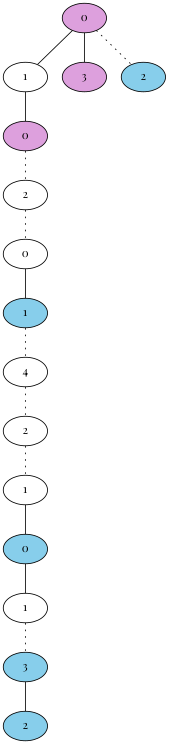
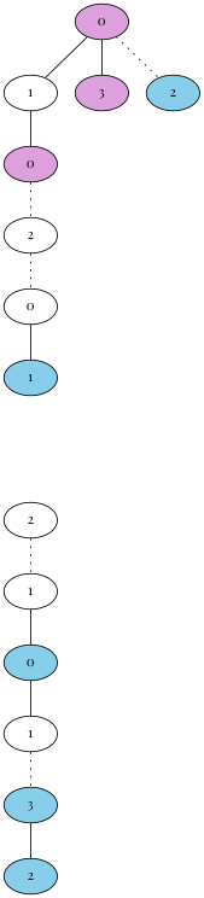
  graph {
    fontname="Playfair Display"
    node [style=filled fillcolor=white fontname="Playfair Display"]
    edge [fontname="Playfair Display"]
    n1 [label=0 fillcolor=plum]
    n2 [label=1]
    n3 [label=3 fillcolor=plum]
    n4 [label=2 fillcolor=skyblue]
    n5 [label=0 fillcolor=plum]
    n6 [label=2]
    n7 [label=0]
    n8 [label=1 fillcolor=skyblue]
-   n9 [label=4]
    n10 [label=2]
    n11 [label=1]
    n12 [label=0 fillcolor=skyblue]
    n13 [label=1]
    n14 [label=3 fillcolor=skyblue]
    n15 [label=2 fillcolor=skyblue]
    n1 -- n2
    n1 -- n3
    n1 -- n4 [style=dotted]
    n2 -- n5
    n5 -- n6 [style=dotted]
    n6 -- n7 [style=dotted]
    n7 -- n8
-   n8 -- n9 [style=dotted]
-   n9 -- n10 [style=dotted]
    n10 -- n11 [style=dotted]
    n11 -- n12
    n12 -- n13
    n13 -- n14 [style=dotted]
    n14 -- n15
  }
